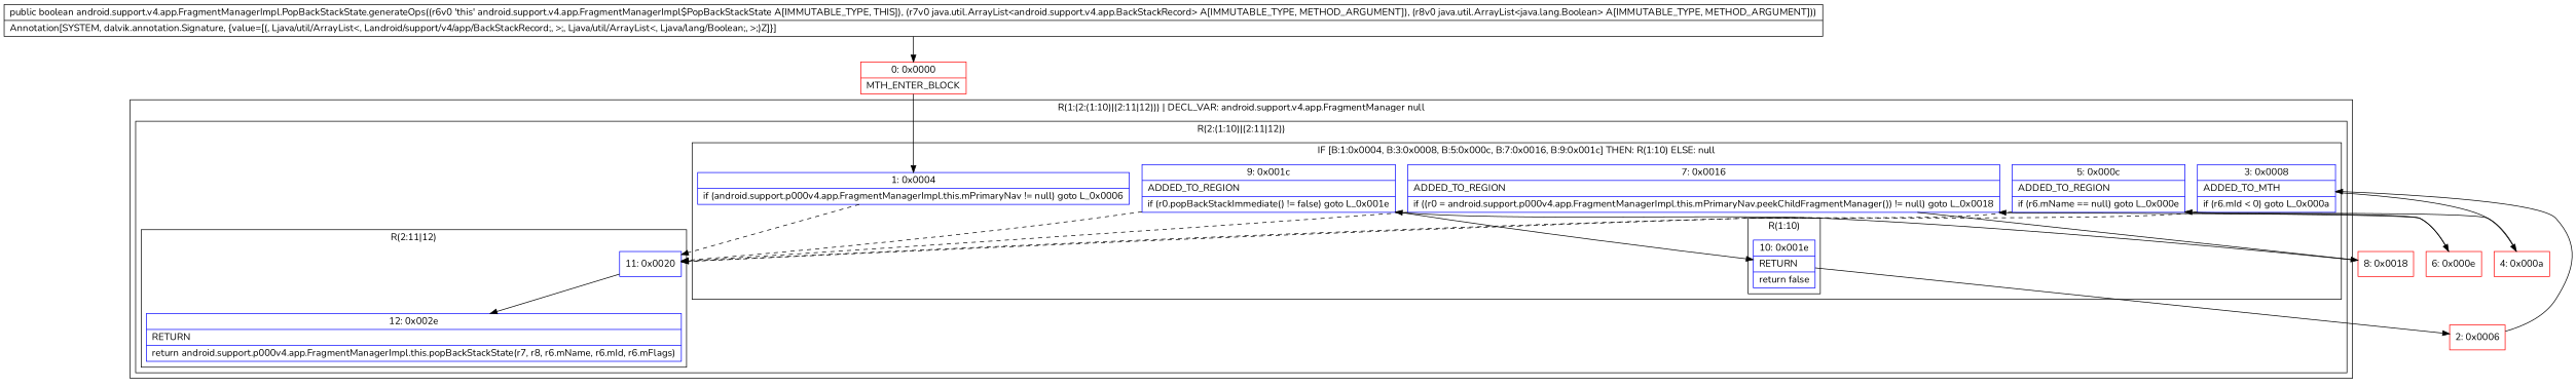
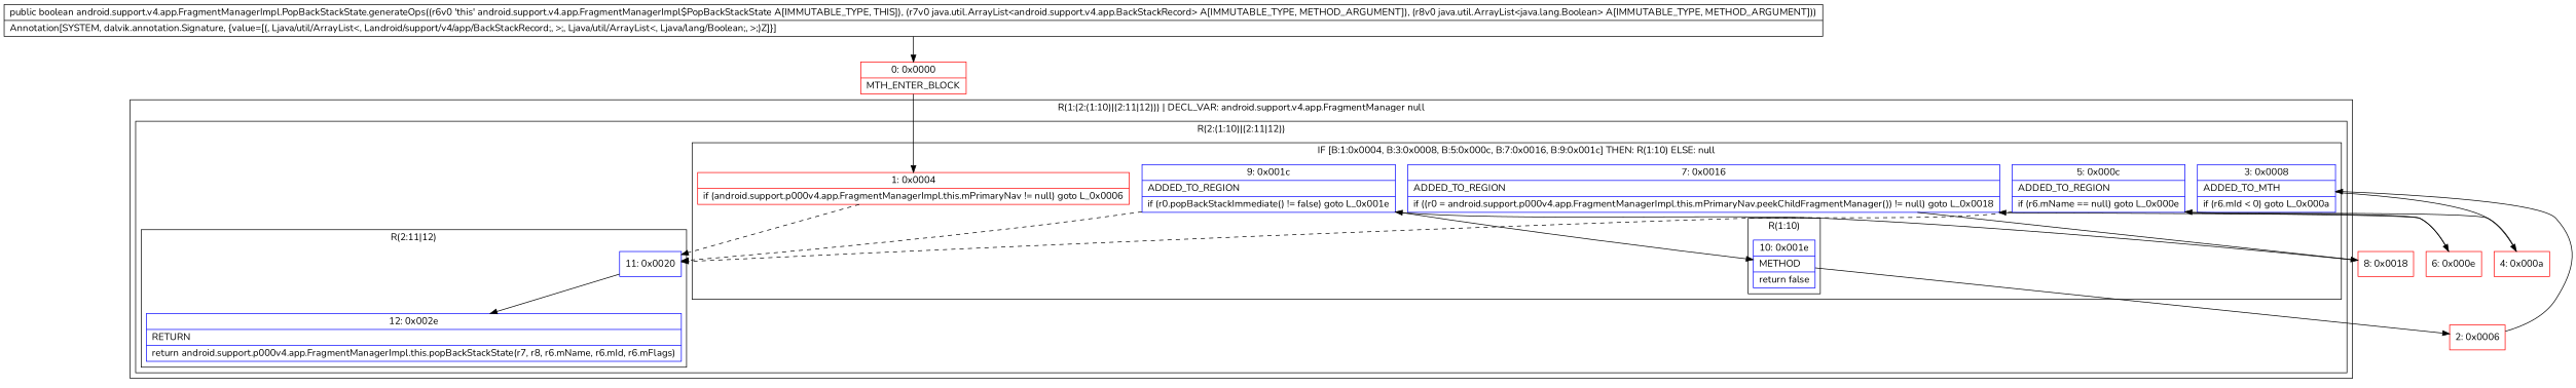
  digraph {
    fontname=Nunito
    node [color=blue fontname=Nunito shape=record]
    edge [fontname=Nunito]
-   n1 [label="{10\:\ 0x001e|RETURN\l|return false\l}"]
-   n2 [label="{1\:\ 0x0004|if (android.support.p000v4.app.FragmentManagerImpl.this.mPrimaryNav != null) goto L_0x0006\l}"]
+   n1 [label="{10\:\ 0x001e|METHOD\l|return false\l}"]
+   n2 [color=red label="{1\:\ 0x0004|if (android.support.p000v4.app.FragmentManagerImpl.this.mPrimaryNav != null) goto L_0x0006\l}"]
    n3 [label="{3\:\ 0x0008|ADDED_TO_MTH\l|if (r6.mId \< 0) goto L_0x000a\l}"]
    n4 [label="{5\:\ 0x000c|ADDED_TO_REGION\l|if (r6.mName == null) goto L_0x000e\l}"]
    n5 [label="{7\:\ 0x0016|ADDED_TO_REGION\l|if ((r0 = android.support.p000v4.app.FragmentManagerImpl.this.mPrimaryNav.peekChildFragmentManager()) != null) goto L_0x0018\l}"]
    n6 [label="{9\:\ 0x001c|ADDED_TO_REGION\l|if (r0.popBackStackImmediate() != false) goto L_0x001e\l}"]
    n7 [label="{11\:\ 0x0020}"]
    n8 [label="{12\:\ 0x002e|RETURN\l|return android.support.p000v4.app.FragmentManagerImpl.this.popBackStackState(r7, r8, r6.mName, r6.mId, r6.mFlags)\l}"]
    n9 [color=red label="{2\:\ 0x0006}"]
    n10 [color=red label="{4\:\ 0x000a}"]
    n11 [color=red label="{6\:\ 0x000e}"]
    n12 [color=red label="{8\:\ 0x0018}"]
    n13 [color=red label="{0\:\ 0x0000|MTH_ENTER_BLOCK\l}"]
    n14 [label="{public boolean android.support.v4.app.FragmentManagerImpl.PopBackStackState.generateOps((r6v0 'this' android.support.v4.app.FragmentManagerImpl$PopBackStackState A[IMMUTABLE_TYPE, THIS]), (r7v0 java.util.ArrayList\<android.support.v4.app.BackStackRecord\> A[IMMUTABLE_TYPE, METHOD_ARGUMENT]), (r8v0 java.util.ArrayList\<java.lang.Boolean\> A[IMMUTABLE_TYPE, METHOD_ARGUMENT]))  | Annotation[SYSTEM, dalvik.annotation.Signature, \{value=[(, Ljava\/util\/ArrayList\<, Landroid\/support\/v4\/app\/BackStackRecord;, \>;, Ljava\/util\/ArrayList\<, Ljava\/lang\/Boolean;, \>;)Z]\}]\l}" color=""]
    subgraph cluster_1 {
      label="R(1:(2:(1:10)|(2:11|12))) | DECL_VAR: android.support.v4.app.FragmentManager null\l"
      subgraph cluster_2 {
        label="R(2:(1:10)|(2:11|12))"
        subgraph cluster_3 {
          label="IF [B:1:0x0004, B:3:0x0008, B:5:0x000c, B:7:0x0016, B:9:0x001c] THEN: R(1:10) ELSE: null"
          n2
          n3
          n4
          n5
          n6
          subgraph cluster_4 {
            label="R(1:10)"
            n1
          }
        }
        subgraph cluster_5 {
          label="R(2:11|12)"
          n7
          n8
        }
      }
    }
    n1 -> n9
    n2 -> n7 [style=dashed]
-   n3 -> n7 [style=dashed]
    n3 -> n10
    n4 -> n7 [style=dashed]
    n4 -> n11
-   n5 -> n7 [style=dashed]
    n5 -> n12
    n6 -> n1
    n6 -> n7 [style=dashed]
    n7 -> n8
    n9 -> n3
    n10 -> n4
    n11 -> n5
    n12 -> n6
    n13 -> n2
    n14 -> n13
  }
